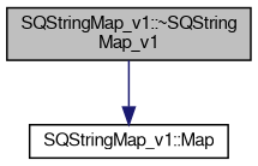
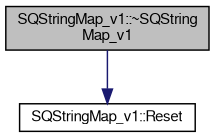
  digraph {
    rankdir=TB
    node [color=black fontname=FreeSans fontsize=10 shape=record]
    n1 [fillcolor=grey75 fontcolor=black height=0.2 label="SQStringMap_v1::~SQString\lMap_v1" style=filled width=0.4]
-   n2 [height=0.2 label="SQStringMap_v1::Map" width=0.4]
+   n2 [height=0.2 label="SQStringMap_v1::Reset" width=0.4]
    n1 -> n2 [color=midnightblue fontname=FreeSans fontsize=10 labelfontname=FreeSans labelfontsize=10 style=solid]
  }
